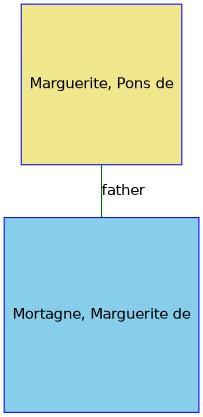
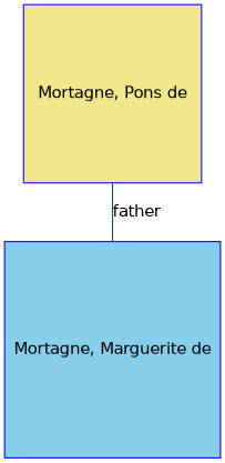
  digraph {
    fontname="DejaVu Sans"
    node [color=blue regular=1 shape=box style=filled fontname="DejaVu Sans"]
-   n1 [label="Marguerite, Pons de" fillcolor=khaki]
+   n1 [label="Mortagne, Pons de" fillcolor=khaki]
    n2 [label="Mortagne, Marguerite de" fillcolor=skyblue]
    n1 -> n2 [arrowsize=0.0 dir=none label=father color=darkgreen fontname="DejaVu Sans"]
  }
